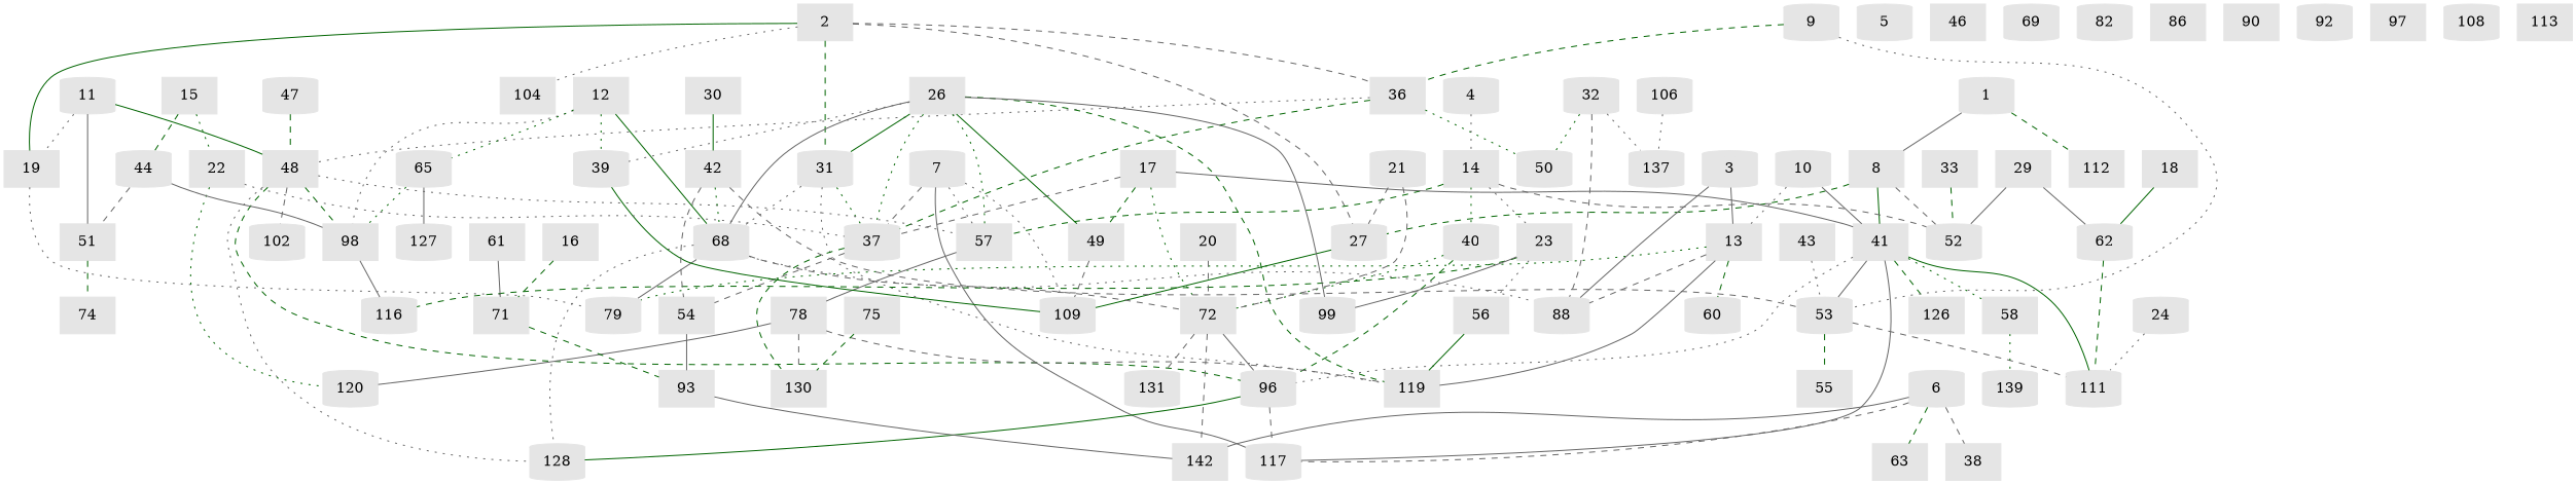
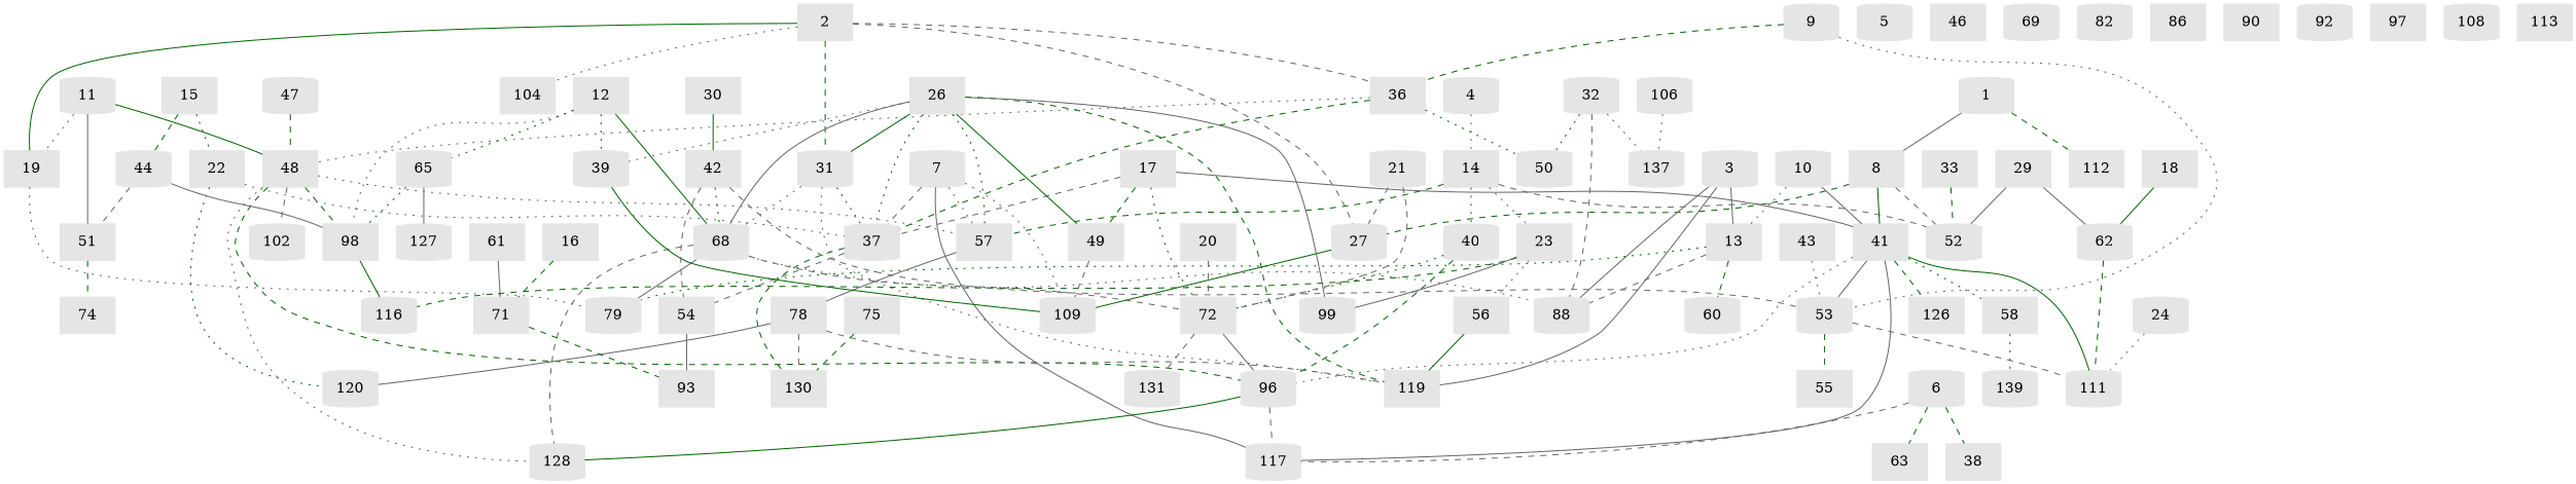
  graph {
    node [color=gray90 shape=box style=filled]
    edge [color=gray40 style=dashed]
    8 [super="+145"]
    27 [shape=cylinder]
    41 [super="+103"]
    52 [shape=cylinder super="+66"]
    1 [shape=cylinder]
    112
    2 [super="+35"]
    19 [super="+45"]
    31 [shape=cylinder super="+144"]
    36 [super="+83"]
    104
    79 [shape=cylinder]
    109 [shape=cylinder]
    37 [shape=cylinder super="+81"]
    68 [shape=cylinder super="+135"]
    119
    48 [super="+129"]
    50 [shape=cylinder super="+115"]
    3 [shape=cylinder super="+25"]
    13 [super="+59"]
    88 [shape=cylinder super="+105"]
    60 [shape=cylinder super="+100"]
    14 [super="+133"]
    57 [super="+132"]
    23 [super="+34"]
    40 [shape=cylinder]
    4 [shape=cylinder]
    5 [shape=cylinder]
    6 [shape=cylinder super="+118"]
    38
    63
    117 [shape=cylinder super="+138"]
-   142
    7 [shape=cylinder super="+28"]
    54 [super="+110"]
    130 [super="+134"]
    78 [super="+91"]
    53 [shape=cylinder super="+64"]
    111 [shape=cylinder super="+143"]
    96 [shape=cylinder super="+136"]
    58
    126
    9 [shape=cylinder]
    55
    10 [shape=cylinder super="+73"]
    11 [shape=cylinder super="+95"]
    51 [super="+67"]
    98 [super="+101"]
    102 [shape=cylinder]
    128 [shape=cylinder]
    74
    12 [super="+124"]
    39 [shape=cylinder super="+87"]
    65 [shape=cylinder super="+80"]
    127 [shape=cylinder]
    72 [super="+122"]
    116 [shape=cylinder]
    56
    99 [shape=cylinder]
    15 [super="+70"]
    22 [super="+76"]
    44 [shape=cylinder]
    120 [shape=cylinder super="+140"]
    71 [super="+141"]
    93 [super="+94"]
    16
    17 [super="+89"]
    49
    131 [shape=cylinder]
    62 [shape=cylinder super="+123"]
    18
    20
    21 [shape=cylinder super="+107"]
    24 [shape=cylinder]
    26 [super="+77"]
    29 [super="+114"]
    42 [super="+85"]
    30
    32 [shape=cylinder super="+84"]
    137 [shape=cylinder]
    33
    139 [shape=cylinder]
    43 [super="+125"]
    46
    47 [shape=cylinder]
    61
    69 [shape=cylinder]
    75
    82 [shape=cylinder]
    86 [super="+121"]
    90
    92 [shape=cylinder]
    97
    106 [shape=cylinder]
    108 [shape=cylinder]
    113
    8 -- 27 [color=darkgreen]
    8 -- 41 [color=darkgreen style=solid]
    8 -- 52
    27 -- 109 [color=darkgreen style=solid]
    41 -- 117 [style=solid]
    41 -- 53 [style=solid]
    41 -- 111 [color=darkgreen style=solid]
    41 -- 96 [style=dotted]
    41 -- 58 [color=darkgreen style=dotted]
    41 -- 126 [color=darkgreen]
    1 -- 8 [style=solid]
    1 -- 112 [color=darkgreen]
    2 -- 27
    2 -- 19 [color=darkgreen style=solid]
    2 -- 31 [color=darkgreen]
    2 -- 36
    2 -- 104 [style=dotted]
    19 -- 79 [style=dotted]
    31 -- 37 [color=darkgreen style=dotted]
    31 -- 68 [style=dotted]
    31 -- 119 [style=dotted]
    36 -- 37 [color=darkgreen]
    36 -- 48 [style=dotted]
    36 -- 50 [color=darkgreen style=dotted]
    37 -- 54
    37 -- 130 [color=darkgreen]
    68 -- 79 [style=solid]
    68 -- 88 [style=dotted]
-   68 -- 128 [style=dotted]
+   68 -- 128
    68 -- 72
    48 -- 57 [style=dotted]
    48 -- 96 [color=darkgreen]
    48 -- 98 [color=darkgreen]
    48 -- 102
    48 -- 128 [style=dotted]
    3 -- 13 [style=solid]
    3 -- 88 [style=solid]
    13 -- 79 [color=darkgreen style=dotted]
-   13 -- 119 [style=solid]
+   3 -- 119 [style=solid]
    13 -- 88
    13 -- 60 [color=darkgreen]
    14 -- 52
    14 -- 57 [color=darkgreen]
    14 -- 23 [style=dotted]
    14 -- 40 [color=darkgreen style=dotted]
    57 -- 78 [style=solid]
    23 -- 116 [color=darkgreen]
    23 -- 56 [style=dotted]
    23 -- 99 [style=solid]
    40 -- 96 [color=darkgreen]
    40 -- 72 [color=darkgreen style=dotted]
    4 -- 14 [style=dotted]
-   6 -- 38
+   6 -- 38 [color=darkgreen]
    6 -- 63 [color=darkgreen]
    6 -- 117
-   6 -- 142 [style=solid]
    7 -- 109 [style=dotted]
    7 -- 37
    7 -- 57 [style=dotted]
    7 -- 117 [style=solid weight=2]
    54 -- 93 [style=solid]
    78 -- 119
    78 -- 130
    78 -- 120 [style=solid]
    53 -- 111
    53 -- 55 [color=darkgreen]
    96 -- 117
    96 -- 128 [color=darkgreen style=solid]
    58 -- 139 [color=darkgreen style=dotted]
    9 -- 36 [color=darkgreen]
    9 -- 53 [style=dotted]
    10 -- 41 [style=solid]
    10 -- 13 [style=dotted]
    11 -- 19 [style=dotted]
    11 -- 48 [color=darkgreen style=solid]
    11 -- 51 [style=solid]
    51 -- 74 [color=darkgreen]
-   98 -- 116 [style=solid]
+   98 -- 116 [color=darkgreen style=solid]
    12 -- 68 [color=darkgreen style=solid]
    12 -- 98 [style=dotted]
    12 -- 39 [color=darkgreen style=dotted]
    12 -- 65 [color=darkgreen style=dotted]
    39 -- 109 [color=darkgreen style=solid]
    65 -- 98 [color=darkgreen style=dotted]
    65 -- 127 [style=solid]
-   72 -- 142
    72 -- 96 [style=solid]
    72 -- 131
    56 -- 119 [color=darkgreen style=solid]
    15 -- 22 [color=darkgreen style=dotted]
    15 -- 44 [color=darkgreen]
    22 -- 37 [style=dotted]
    22 -- 120 [color=darkgreen style=dotted]
    44 -- 51
    44 -- 98 [style=solid]
    71 -- 93 [color=darkgreen]
-   93 -- 142 [style=solid]
    16 -- 71 [color=darkgreen]
    17 -- 41 [style=solid]
    17 -- 37
    17 -- 72 [color=darkgreen style=dotted]
    17 -- 49 [color=darkgreen]
    49 -- 109
    62 -- 111 [color=darkgreen]
    18 -- 62 [color=darkgreen style=solid]
    20 -- 72
    21 -- 27
    21 -- 72
    24 -- 111 [style=dotted]
    26 -- 31 [color=darkgreen style=solid]
    26 -- 37 [color=darkgreen style=dotted]
    26 -- 68 [style=solid]
    26 -- 119 [color=darkgreen]
    26 -- 57 [color=darkgreen style=dotted]
    26 -- 39 [style=dotted]
    26 -- 99 [style=solid]
    26 -- 49 [color=darkgreen style=solid]
    29 -- 52 [style=solid]
    29 -- 62 [style=solid]
    42 -- 68 [color=darkgreen style=dotted]
    42 -- 54
    42 -- 53
    30 -- 42 [color=darkgreen style=solid]
    32 -- 50 [color=darkgreen style=dotted]
    32 -- 88
    32 -- 137 [style=dotted]
    33 -- 52 [color=darkgreen]
    43 -- 53 [style=dotted]
    47 -- 48 [color=darkgreen]
    61 -- 71 [style=solid]
    75 -- 130 [color=darkgreen]
    106 -- 137 [style=dotted]
  }
